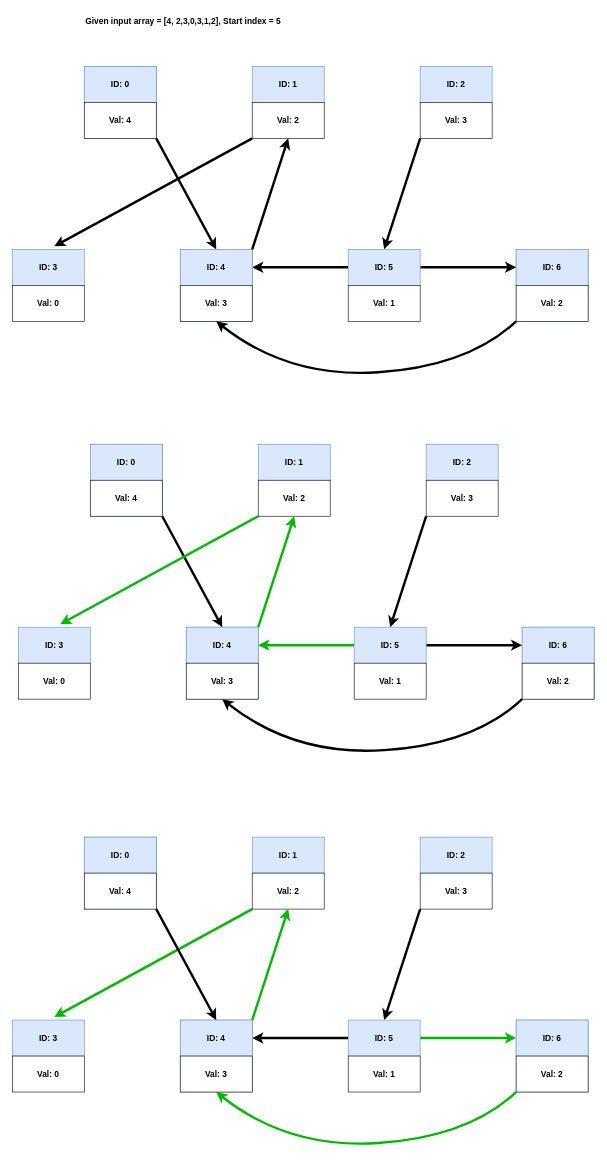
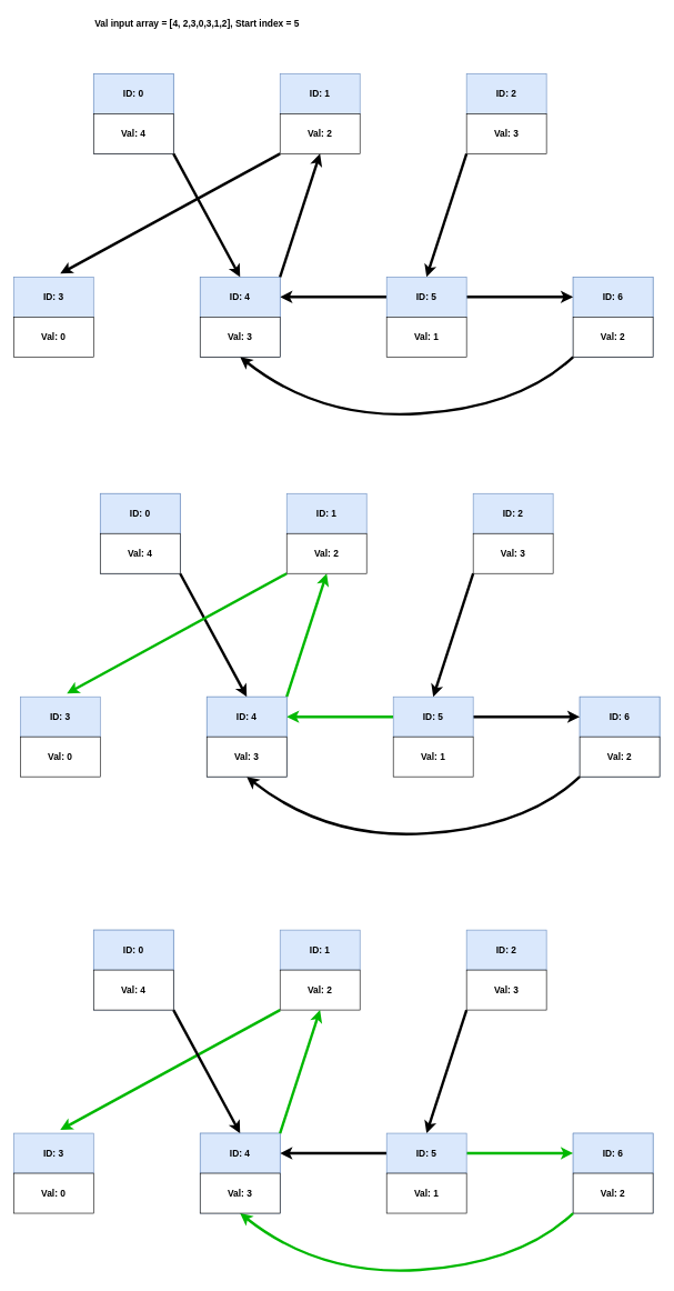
  <mxCell id="0" />
  <mxCell id="1" parent="0" />
- <mxCell id="2" value="&lt;b&gt;Given input array = [4, 2,3,0,3,1,2], Start index = 5&lt;/b&gt;" style="text;html=1;strokeColor=none;fillColor=none;align=left;verticalAlign=middle;whiteSpace=wrap;rounded=0;fontSize=14;" vertex="1" parent="1"><mxGeometry x="140" y="20" width="550" height="30" as="geometry" /></mxCell>
+ <mxCell id="2" value="&lt;b&gt;Val input array = [4, 2,3,0,3,1,2], Start index = 5&lt;/b&gt;" style="text;html=1;strokeColor=none;fillColor=none;align=left;verticalAlign=middle;whiteSpace=wrap;rounded=0;fontSize=14;" vertex="1" parent="1"><mxGeometry x="140" y="20" width="550" height="30" as="geometry" /></mxCell>
  <mxCell id="3" value="" style="group;fillColor=#dae8fc;strokeColor=#6c8ebf;container=0;" vertex="1" connectable="0" parent="1"><mxGeometry x="150" y="740" width="120" height="120" as="geometry" /></mxCell>
  <mxCell id="4" value="" style="group" vertex="1" connectable="0" parent="1"><mxGeometry x="30" y="1045" width="120" height="120" as="geometry" /></mxCell>
  <mxCell id="5" value="&lt;b&gt;&lt;font style=&quot;font-size: 14px;&quot;&gt;ID: 3&lt;/font&gt;&lt;/b&gt;" style="rounded=0;whiteSpace=wrap;html=1;fillColor=#dae8fc;strokeColor=#6c8ebf;" vertex="1" parent="4"><mxGeometry width="120" height="60" as="geometry" /></mxCell>
  <mxCell id="6" value="&lt;font style=&quot;font-size: 14px;&quot;&gt;&lt;b&gt;Val: 0&lt;br&gt;&lt;/b&gt;&lt;/font&gt;" style="rounded=0;whiteSpace=wrap;html=1;" vertex="1" parent="4"><mxGeometry y="60" width="120" height="60" as="geometry" /></mxCell>
  <mxCell id="7" value="" style="group;fillColor=#dae8fc;strokeColor=#6c8ebf;container=0;" vertex="1" connectable="0" parent="1"><mxGeometry x="310" y="1045" width="120" height="120" as="geometry" /></mxCell>
  <mxCell id="8" value="" style="group;fillColor=#dae8fc;strokeColor=#6c8ebf;" vertex="1" connectable="0" parent="1"><mxGeometry x="870" y="1045" width="120" height="120" as="geometry" /></mxCell>
  <mxCell id="9" value="&lt;b&gt;&lt;font style=&quot;font-size: 14px;&quot;&gt;ID: 6&lt;/font&gt;&lt;/b&gt;" style="rounded=0;whiteSpace=wrap;html=1;fillColor=#dae8fc;strokeColor=#6c8ebf;" vertex="1" parent="8"><mxGeometry width="120" height="60" as="geometry" /></mxCell>
  <mxCell id="10" value="&lt;font style=&quot;font-size: 14px;&quot;&gt;&lt;b&gt;Val: 2&lt;/b&gt;&lt;/font&gt;" style="rounded=0;whiteSpace=wrap;html=1;" vertex="1" parent="8"><mxGeometry y="60" width="120" height="60" as="geometry" /></mxCell>
  <mxCell id="11" value="" style="endArrow=classic;html=1;rounded=0;fontSize=14;exitX=1;exitY=1;exitDx=0;exitDy=0;entryX=0.5;entryY=0;entryDx=0;entryDy=0;strokeWidth=4;" edge="1" parent="1" source="19" target="24"><mxGeometry width="50" height="50" relative="1" as="geometry"><mxPoint x="620" y="940" as="sourcePoint" /><mxPoint x="670" y="890" as="targetPoint" /></mxGeometry></mxCell>
  <mxCell id="12" value="" style="endArrow=classic;html=1;rounded=0;fontSize=14;exitX=0;exitY=1;exitDx=0;exitDy=0;strokeWidth=4;strokeColor=#00B800;" edge="1" parent="1" source="21"><mxGeometry width="50" height="50" relative="1" as="geometry"><mxPoint x="305" y="870" as="sourcePoint" /><mxPoint x="100" y="1040" as="targetPoint" /></mxGeometry></mxCell>
  <mxCell id="13" value="" style="endArrow=classic;html=1;rounded=0;fontSize=14;exitX=0;exitY=1;exitDx=0;exitDy=0;strokeWidth=4;entryX=0.5;entryY=0;entryDx=0;entryDy=0;" edge="1" parent="1" target="26"><mxGeometry width="50" height="50" relative="1" as="geometry"><mxPoint x="710" y="860" as="sourcePoint" /><mxPoint x="380" y="1040" as="targetPoint" /></mxGeometry></mxCell>
  <mxCell id="14" value="" style="endArrow=classic;html=1;rounded=0;fontSize=14;exitX=1;exitY=0;exitDx=0;exitDy=0;strokeWidth=4;entryX=0.5;entryY=1;entryDx=0;entryDy=0;strokeColor=#00B800;" edge="1" parent="1" source="24" target="21"><mxGeometry width="50" height="50" relative="1" as="geometry"><mxPoint x="690" y="600" as="sourcePoint" /><mxPoint x="630" y="785" as="targetPoint" /></mxGeometry></mxCell>
  <mxCell id="15" value="" style="curved=1;endArrow=classic;html=1;rounded=0;strokeWidth=4;fontSize=14;exitX=0;exitY=1;exitDx=0;exitDy=0;entryX=0.5;entryY=1;entryDx=0;entryDy=0;" edge="1" parent="1" source="10" target="25"><mxGeometry width="50" height="50" relative="1" as="geometry"><mxPoint x="340" y="1600" as="sourcePoint" /><mxPoint x="290" y="1240" as="targetPoint" /><Array as="points"><mxPoint x="790" y="1240" /><mxPoint x="490" y="1260" /></Array></mxGeometry></mxCell>
  <mxCell id="16" value="" style="endArrow=classic;html=1;rounded=0;fontSize=14;exitX=0;exitY=0.5;exitDx=0;exitDy=0;strokeWidth=4;strokeColor=#00B800;" edge="1" parent="1" source="26"><mxGeometry width="50" height="50" relative="1" as="geometry"><mxPoint x="500" y="1165" as="sourcePoint" /><mxPoint x="430" y="1075" as="targetPoint" /></mxGeometry></mxCell>
  <mxCell id="17" value="" style="endArrow=classic;html=1;rounded=0;fontSize=14;exitX=1;exitY=0.5;exitDx=0;exitDy=0;strokeWidth=4;entryX=0;entryY=0.5;entryDx=0;entryDy=0;" edge="1" parent="1" source="26" target="9"><mxGeometry width="50" height="50" relative="1" as="geometry"><mxPoint x="880" y="990" as="sourcePoint" /><mxPoint x="720" y="990" as="targetPoint" /></mxGeometry></mxCell>
  <mxCell id="18" value="&lt;b&gt;&lt;font style=&quot;font-size: 14px;&quot;&gt;ID: 0&lt;/font&gt;&lt;/b&gt;" style="rounded=0;whiteSpace=wrap;html=1;fillColor=#dae8fc;strokeColor=#6c8ebf;" vertex="1" parent="1"><mxGeometry x="150" y="740" width="120" height="60" as="geometry" /></mxCell>
  <mxCell id="19" value="&lt;font style=&quot;font-size: 14px;&quot;&gt;&lt;b&gt;Val: 4&lt;/b&gt;&lt;/font&gt;" style="rounded=0;whiteSpace=wrap;html=1;" vertex="1" parent="1"><mxGeometry x="150" y="800" width="120" height="60" as="geometry" /></mxCell>
  <mxCell id="20" value="&lt;b&gt;&lt;font style=&quot;font-size: 14px;&quot;&gt;ID: 1&lt;/font&gt;&lt;/b&gt;" style="rounded=0;whiteSpace=wrap;html=1;fillColor=#dae8fc;strokeColor=#6c8ebf;" vertex="1" parent="1"><mxGeometry x="430" y="740" width="120" height="60" as="geometry" /></mxCell>
  <mxCell id="21" value="&lt;font style=&quot;font-size: 14px;&quot;&gt;&lt;b&gt;Val: 2&lt;/b&gt;&lt;/font&gt;" style="rounded=0;whiteSpace=wrap;html=1;" vertex="1" parent="1"><mxGeometry x="430" y="800" width="120" height="60" as="geometry" /></mxCell>
  <mxCell id="22" value="&lt;b&gt;&lt;font style=&quot;font-size: 14px;&quot;&gt;ID: 2&lt;/font&gt;&lt;/b&gt;" style="rounded=0;whiteSpace=wrap;html=1;fillColor=#dae8fc;strokeColor=#6c8ebf;" vertex="1" parent="1"><mxGeometry x="710" y="740" width="120" height="60" as="geometry" /></mxCell>
  <mxCell id="23" value="&lt;font style=&quot;font-size: 14px;&quot;&gt;&lt;b&gt;Val: 3&lt;/b&gt;&lt;/font&gt;" style="rounded=0;whiteSpace=wrap;html=1;" vertex="1" parent="1"><mxGeometry x="710" y="800" width="120" height="60" as="geometry" /></mxCell>
  <mxCell id="24" value="&lt;b&gt;&lt;font style=&quot;font-size: 14px;&quot;&gt;ID: 4&lt;/font&gt;&lt;/b&gt;" style="rounded=0;whiteSpace=wrap;html=1;fillColor=#dae8fc;strokeColor=#6c8ebf;" vertex="1" parent="1"><mxGeometry x="310" y="1045" width="120" height="60" as="geometry" /></mxCell>
  <mxCell id="25" value="&lt;font style=&quot;font-size: 14px;&quot;&gt;&lt;b&gt;Val: 3&lt;/b&gt;&lt;/font&gt;" style="rounded=0;whiteSpace=wrap;html=1;" vertex="1" parent="1"><mxGeometry x="310" y="1105" width="120" height="60" as="geometry" /></mxCell>
  <mxCell id="26" value="&lt;b&gt;&lt;font style=&quot;font-size: 14px;&quot;&gt;ID: 5&lt;/font&gt;&lt;/b&gt;" style="rounded=0;whiteSpace=wrap;html=1;fillColor=#dae8fc;strokeColor=#6c8ebf;" vertex="1" parent="1"><mxGeometry x="590" y="1045" width="120" height="60" as="geometry" /></mxCell>
  <mxCell id="27" value="&lt;font style=&quot;font-size: 14px;&quot;&gt;&lt;b&gt;Val: 1&lt;/b&gt;&lt;/font&gt;" style="rounded=0;whiteSpace=wrap;html=1;" vertex="1" parent="1"><mxGeometry x="590" y="1105" width="120" height="60" as="geometry" /></mxCell>
  <mxCell id="28" value="" style="group" vertex="1" connectable="0" parent="1"><mxGeometry x="20" y="110" width="960" height="520" as="geometry" /></mxCell>
  <mxCell id="29" value="" style="group;fillColor=#dae8fc;strokeColor=#6c8ebf;container=0;" vertex="1" connectable="0" parent="28"><mxGeometry x="120" width="120" height="120" as="geometry" /></mxCell>
  <mxCell id="30" value="" style="group" vertex="1" connectable="0" parent="28"><mxGeometry y="305" width="120" height="120" as="geometry" /></mxCell>
  <mxCell id="31" value="&lt;b&gt;&lt;font style=&quot;font-size: 14px;&quot;&gt;ID: 3&lt;/font&gt;&lt;/b&gt;" style="rounded=0;whiteSpace=wrap;html=1;fillColor=#dae8fc;strokeColor=#6c8ebf;" vertex="1" parent="30"><mxGeometry width="120" height="60" as="geometry" /></mxCell>
  <mxCell id="32" value="&lt;font style=&quot;font-size: 14px;&quot;&gt;&lt;b&gt;Val: 0&lt;br&gt;&lt;/b&gt;&lt;/font&gt;" style="rounded=0;whiteSpace=wrap;html=1;" vertex="1" parent="30"><mxGeometry y="60" width="120" height="60" as="geometry" /></mxCell>
  <mxCell id="33" value="" style="group;fillColor=#dae8fc;strokeColor=#6c8ebf;container=0;" vertex="1" connectable="0" parent="28"><mxGeometry x="280" y="305" width="120" height="120" as="geometry" /></mxCell>
  <mxCell id="34" value="" style="group;fillColor=#dae8fc;strokeColor=#6c8ebf;" vertex="1" connectable="0" parent="28"><mxGeometry x="840" y="305" width="120" height="120" as="geometry" /></mxCell>
  <mxCell id="35" value="&lt;b&gt;&lt;font style=&quot;font-size: 14px;&quot;&gt;ID: 6&lt;/font&gt;&lt;/b&gt;" style="rounded=0;whiteSpace=wrap;html=1;fillColor=#dae8fc;strokeColor=#6c8ebf;" vertex="1" parent="34"><mxGeometry width="120" height="60" as="geometry" /></mxCell>
  <mxCell id="36" value="&lt;font style=&quot;font-size: 14px;&quot;&gt;&lt;b&gt;Val: 2&lt;/b&gt;&lt;/font&gt;" style="rounded=0;whiteSpace=wrap;html=1;" vertex="1" parent="34"><mxGeometry y="60" width="120" height="60" as="geometry" /></mxCell>
  <mxCell id="37" value="" style="endArrow=classic;html=1;rounded=0;fontSize=14;exitX=0;exitY=1;exitDx=0;exitDy=0;strokeWidth=4;" edge="1" parent="28" source="45"><mxGeometry width="50" height="50" relative="1" as="geometry"><mxPoint x="275" y="130.0" as="sourcePoint" /><mxPoint x="70" y="300" as="targetPoint" /></mxGeometry></mxCell>
  <mxCell id="38" value="" style="endArrow=classic;html=1;rounded=0;fontSize=14;exitX=0;exitY=1;exitDx=0;exitDy=0;strokeWidth=4;entryX=0.5;entryY=0;entryDx=0;entryDy=0;" edge="1" parent="28" target="52"><mxGeometry width="50" height="50" relative="1" as="geometry"><mxPoint x="680" y="120.0" as="sourcePoint" /><mxPoint x="350" y="300" as="targetPoint" /></mxGeometry></mxCell>
  <mxCell id="39" value="" style="curved=1;endArrow=classic;html=1;rounded=0;strokeWidth=4;fontSize=14;exitX=0;exitY=1;exitDx=0;exitDy=0;entryX=0.5;entryY=1;entryDx=0;entryDy=0;" edge="1" parent="28" source="36" target="51"><mxGeometry width="50" height="50" relative="1" as="geometry"><mxPoint x="310" y="860" as="sourcePoint" /><mxPoint x="260" y="500" as="targetPoint" /><Array as="points"><mxPoint x="760" y="500" /><mxPoint x="460" y="520" /></Array></mxGeometry></mxCell>
  <mxCell id="40" value="" style="endArrow=classic;html=1;rounded=0;fontSize=14;exitX=0;exitY=0.5;exitDx=0;exitDy=0;strokeWidth=4;" edge="1" parent="28" source="52"><mxGeometry width="50" height="50" relative="1" as="geometry"><mxPoint x="470" y="425" as="sourcePoint" /><mxPoint x="400" y="335" as="targetPoint" /></mxGeometry></mxCell>
  <mxCell id="41" value="" style="endArrow=classic;html=1;rounded=0;fontSize=14;exitX=1;exitY=0.5;exitDx=0;exitDy=0;strokeWidth=4;entryX=0;entryY=0.5;entryDx=0;entryDy=0;" edge="1" parent="28" source="52" target="35"><mxGeometry width="50" height="50" relative="1" as="geometry"><mxPoint x="850" y="250" as="sourcePoint" /><mxPoint x="690" y="250" as="targetPoint" /></mxGeometry></mxCell>
  <mxCell id="42" value="&lt;b&gt;&lt;font style=&quot;font-size: 14px;&quot;&gt;ID: 0&lt;/font&gt;&lt;/b&gt;" style="rounded=0;whiteSpace=wrap;html=1;fillColor=#dae8fc;strokeColor=#6c8ebf;" vertex="1" parent="28"><mxGeometry x="120" width="120" height="60" as="geometry" /></mxCell>
  <mxCell id="43" value="&lt;font style=&quot;font-size: 14px;&quot;&gt;&lt;b&gt;Val: 4&lt;/b&gt;&lt;/font&gt;" style="rounded=0;whiteSpace=wrap;html=1;" vertex="1" parent="28"><mxGeometry x="120" y="60" width="120" height="60" as="geometry" /></mxCell>
  <mxCell id="44" value="&lt;b&gt;&lt;font style=&quot;font-size: 14px;&quot;&gt;ID: 1&lt;/font&gt;&lt;/b&gt;" style="rounded=0;whiteSpace=wrap;html=1;fillColor=#dae8fc;strokeColor=#6c8ebf;" vertex="1" parent="28"><mxGeometry x="400" width="120" height="60" as="geometry" /></mxCell>
  <mxCell id="45" value="&lt;font style=&quot;font-size: 14px;&quot;&gt;&lt;b&gt;Val: 2&lt;/b&gt;&lt;/font&gt;" style="rounded=0;whiteSpace=wrap;html=1;" vertex="1" parent="28"><mxGeometry x="400" y="60" width="120" height="60" as="geometry" /></mxCell>
  <mxCell id="46" value="&lt;b&gt;&lt;font style=&quot;font-size: 14px;&quot;&gt;ID: 2&lt;/font&gt;&lt;/b&gt;" style="rounded=0;whiteSpace=wrap;html=1;fillColor=#dae8fc;strokeColor=#6c8ebf;" vertex="1" parent="28"><mxGeometry x="680" width="120" height="60" as="geometry" /></mxCell>
  <mxCell id="47" value="&lt;font style=&quot;font-size: 14px;&quot;&gt;&lt;b&gt;Val: 3&lt;/b&gt;&lt;/font&gt;" style="rounded=0;whiteSpace=wrap;html=1;" vertex="1" parent="28"><mxGeometry x="680" y="60" width="120" height="60" as="geometry" /></mxCell>
  <mxCell id="48" value="&lt;b&gt;&lt;font style=&quot;font-size: 14px;&quot;&gt;ID: 4&lt;/font&gt;&lt;/b&gt;" style="rounded=0;whiteSpace=wrap;html=1;fillColor=#dae8fc;strokeColor=#6c8ebf;" vertex="1" parent="28"><mxGeometry x="280" y="305" width="120" height="60" as="geometry" /></mxCell>
  <mxCell id="49" value="" style="endArrow=classic;html=1;rounded=0;fontSize=14;exitX=1;exitY=1;exitDx=0;exitDy=0;entryX=0.5;entryY=0;entryDx=0;entryDy=0;strokeWidth=4;" edge="1" parent="28" source="43" target="48"><mxGeometry width="50" height="50" relative="1" as="geometry"><mxPoint x="590" y="200" as="sourcePoint" /><mxPoint x="640" y="150" as="targetPoint" /></mxGeometry></mxCell>
  <mxCell id="50" value="" style="endArrow=classic;html=1;rounded=0;fontSize=14;exitX=1;exitY=0;exitDx=0;exitDy=0;strokeWidth=4;entryX=0.5;entryY=1;entryDx=0;entryDy=0;" edge="1" parent="28" source="48" target="45"><mxGeometry width="50" height="50" relative="1" as="geometry"><mxPoint x="660" y="-140.0" as="sourcePoint" /><mxPoint x="600" y="45" as="targetPoint" /></mxGeometry></mxCell>
  <mxCell id="51" value="&lt;font style=&quot;font-size: 14px;&quot;&gt;&lt;b&gt;Val: 3&lt;/b&gt;&lt;/font&gt;" style="rounded=0;whiteSpace=wrap;html=1;" vertex="1" parent="28"><mxGeometry x="280" y="365" width="120" height="60" as="geometry" /></mxCell>
  <mxCell id="52" value="&lt;b&gt;&lt;font style=&quot;font-size: 14px;&quot;&gt;ID: 5&lt;/font&gt;&lt;/b&gt;" style="rounded=0;whiteSpace=wrap;html=1;fillColor=#dae8fc;strokeColor=#6c8ebf;" vertex="1" parent="28"><mxGeometry x="560" y="305" width="120" height="60" as="geometry" /></mxCell>
  <mxCell id="53" value="&lt;font style=&quot;font-size: 14px;&quot;&gt;&lt;b&gt;Val: 1&lt;/b&gt;&lt;/font&gt;" style="rounded=0;whiteSpace=wrap;html=1;" vertex="1" parent="28"><mxGeometry x="560" y="365" width="120" height="60" as="geometry" /></mxCell>
  <mxCell id="54" value="" style="group" vertex="1" connectable="0" parent="1"><mxGeometry x="20" y="1395" width="960" height="520" as="geometry" /></mxCell>
  <mxCell id="55" value="" style="group;fillColor=#dae8fc;strokeColor=#6c8ebf;container=0;" vertex="1" connectable="0" parent="54"><mxGeometry x="120" width="120" height="120" as="geometry" /></mxCell>
  <mxCell id="56" value="" style="group" vertex="1" connectable="0" parent="54"><mxGeometry y="305" width="120" height="120" as="geometry" /></mxCell>
  <mxCell id="57" value="&lt;b&gt;&lt;font style=&quot;font-size: 14px;&quot;&gt;ID: 3&lt;/font&gt;&lt;/b&gt;" style="rounded=0;whiteSpace=wrap;html=1;fillColor=#dae8fc;strokeColor=#6c8ebf;" vertex="1" parent="56"><mxGeometry width="120" height="60" as="geometry" /></mxCell>
  <mxCell id="58" value="&lt;font style=&quot;font-size: 14px;&quot;&gt;&lt;b&gt;Val: 0&lt;br&gt;&lt;/b&gt;&lt;/font&gt;" style="rounded=0;whiteSpace=wrap;html=1;" vertex="1" parent="56"><mxGeometry y="60" width="120" height="60" as="geometry" /></mxCell>
  <mxCell id="59" value="" style="group;fillColor=#dae8fc;strokeColor=#6c8ebf;container=0;" vertex="1" connectable="0" parent="54"><mxGeometry x="280" y="305" width="120" height="120" as="geometry" /></mxCell>
  <mxCell id="60" value="" style="group;fillColor=#dae8fc;strokeColor=#6c8ebf;" vertex="1" connectable="0" parent="54"><mxGeometry x="840" y="305" width="120" height="120" as="geometry" /></mxCell>
  <mxCell id="61" value="&lt;b&gt;&lt;font style=&quot;font-size: 14px;&quot;&gt;ID: 6&lt;/font&gt;&lt;/b&gt;" style="rounded=0;whiteSpace=wrap;html=1;fillColor=#dae8fc;strokeColor=#6c8ebf;" vertex="1" parent="60"><mxGeometry width="120" height="60" as="geometry" /></mxCell>
  <mxCell id="62" value="&lt;font style=&quot;font-size: 14px;&quot;&gt;&lt;b&gt;Val: 2&lt;/b&gt;&lt;/font&gt;" style="rounded=0;whiteSpace=wrap;html=1;" vertex="1" parent="60"><mxGeometry y="60" width="120" height="60" as="geometry" /></mxCell>
  <mxCell id="63" value="" style="endArrow=classic;html=1;rounded=0;fontSize=14;exitX=0;exitY=1;exitDx=0;exitDy=0;strokeWidth=4;strokeColor=#00B800;" edge="1" parent="54" source="71"><mxGeometry width="50" height="50" relative="1" as="geometry"><mxPoint x="275" y="130.0" as="sourcePoint" /><mxPoint x="70" y="300" as="targetPoint" /></mxGeometry></mxCell>
  <mxCell id="64" value="" style="endArrow=classic;html=1;rounded=0;fontSize=14;exitX=0;exitY=1;exitDx=0;exitDy=0;strokeWidth=4;entryX=0.5;entryY=0;entryDx=0;entryDy=0;" edge="1" parent="54" target="78"><mxGeometry width="50" height="50" relative="1" as="geometry"><mxPoint x="680" y="120.0" as="sourcePoint" /><mxPoint x="350" y="300" as="targetPoint" /></mxGeometry></mxCell>
  <mxCell id="65" value="" style="curved=1;endArrow=classic;html=1;rounded=0;strokeWidth=4;fontSize=14;exitX=0;exitY=1;exitDx=0;exitDy=0;entryX=0.5;entryY=1;entryDx=0;entryDy=0;strokeColor=#00B800;" edge="1" parent="54" source="62" target="77"><mxGeometry width="50" height="50" relative="1" as="geometry"><mxPoint x="310" y="860" as="sourcePoint" /><mxPoint x="260" y="500" as="targetPoint" /><Array as="points"><mxPoint x="760" y="500" /><mxPoint x="460" y="520" /></Array></mxGeometry></mxCell>
  <mxCell id="66" value="" style="endArrow=classic;html=1;rounded=0;fontSize=14;exitX=0;exitY=0.5;exitDx=0;exitDy=0;strokeWidth=4;" edge="1" parent="54" source="78"><mxGeometry width="50" height="50" relative="1" as="geometry"><mxPoint x="470" y="425" as="sourcePoint" /><mxPoint x="400" y="335" as="targetPoint" /></mxGeometry></mxCell>
  <mxCell id="67" value="" style="endArrow=classic;html=1;rounded=0;fontSize=14;exitX=1;exitY=0.5;exitDx=0;exitDy=0;strokeWidth=4;entryX=0;entryY=0.5;entryDx=0;entryDy=0;strokeColor=#00B800;" edge="1" parent="54" source="78" target="61"><mxGeometry width="50" height="50" relative="1" as="geometry"><mxPoint x="850" y="250" as="sourcePoint" /><mxPoint x="690" y="250" as="targetPoint" /></mxGeometry></mxCell>
  <mxCell id="68" value="&lt;b&gt;&lt;font style=&quot;font-size: 14px;&quot;&gt;ID: 0&lt;/font&gt;&lt;/b&gt;" style="rounded=0;whiteSpace=wrap;html=1;fillColor=#dae8fc;strokeColor=#6c8ebf;" vertex="1" parent="54"><mxGeometry x="120" width="120" height="60" as="geometry" /></mxCell>
  <mxCell id="69" value="&lt;font style=&quot;font-size: 14px;&quot;&gt;&lt;b&gt;Val: 4&lt;/b&gt;&lt;/font&gt;" style="rounded=0;whiteSpace=wrap;html=1;" vertex="1" parent="54"><mxGeometry x="120" y="60" width="120" height="60" as="geometry" /></mxCell>
  <mxCell id="70" value="&lt;b&gt;&lt;font style=&quot;font-size: 14px;&quot;&gt;ID: 1&lt;/font&gt;&lt;/b&gt;" style="rounded=0;whiteSpace=wrap;html=1;fillColor=#dae8fc;strokeColor=#6c8ebf;" vertex="1" parent="54"><mxGeometry x="400" width="120" height="60" as="geometry" /></mxCell>
  <mxCell id="71" value="&lt;font style=&quot;font-size: 14px;&quot;&gt;&lt;b&gt;Val: 2&lt;/b&gt;&lt;/font&gt;" style="rounded=0;whiteSpace=wrap;html=1;" vertex="1" parent="54"><mxGeometry x="400" y="60" width="120" height="60" as="geometry" /></mxCell>
  <mxCell id="72" value="&lt;b&gt;&lt;font style=&quot;font-size: 14px;&quot;&gt;ID: 2&lt;/font&gt;&lt;/b&gt;" style="rounded=0;whiteSpace=wrap;html=1;fillColor=#dae8fc;strokeColor=#6c8ebf;" vertex="1" parent="54"><mxGeometry x="680" width="120" height="60" as="geometry" /></mxCell>
  <mxCell id="73" value="&lt;font style=&quot;font-size: 14px;&quot;&gt;&lt;b&gt;Val: 3&lt;/b&gt;&lt;/font&gt;" style="rounded=0;whiteSpace=wrap;html=1;" vertex="1" parent="54"><mxGeometry x="680" y="60" width="120" height="60" as="geometry" /></mxCell>
  <mxCell id="74" value="&lt;b&gt;&lt;font style=&quot;font-size: 14px;&quot;&gt;ID: 4&lt;/font&gt;&lt;/b&gt;" style="rounded=0;whiteSpace=wrap;html=1;fillColor=#dae8fc;strokeColor=#6c8ebf;" vertex="1" parent="54"><mxGeometry x="280" y="305" width="120" height="60" as="geometry" /></mxCell>
  <mxCell id="75" value="" style="endArrow=classic;html=1;rounded=0;fontSize=14;exitX=1;exitY=1;exitDx=0;exitDy=0;entryX=0.5;entryY=0;entryDx=0;entryDy=0;strokeWidth=4;" edge="1" parent="54" source="69" target="74"><mxGeometry width="50" height="50" relative="1" as="geometry"><mxPoint x="590" y="200" as="sourcePoint" /><mxPoint x="640" y="150" as="targetPoint" /></mxGeometry></mxCell>
  <mxCell id="76" value="" style="endArrow=classic;html=1;rounded=0;fontSize=14;exitX=1;exitY=0;exitDx=0;exitDy=0;strokeWidth=4;entryX=0.5;entryY=1;entryDx=0;entryDy=0;strokeColor=#00B800;" edge="1" parent="54" source="74" target="71"><mxGeometry width="50" height="50" relative="1" as="geometry"><mxPoint x="660" y="-140.0" as="sourcePoint" /><mxPoint x="600" y="45" as="targetPoint" /></mxGeometry></mxCell>
  <mxCell id="77" value="&lt;font style=&quot;font-size: 14px;&quot;&gt;&lt;b&gt;Val: 3&lt;/b&gt;&lt;/font&gt;" style="rounded=0;whiteSpace=wrap;html=1;" vertex="1" parent="54"><mxGeometry x="280" y="365" width="120" height="60" as="geometry" /></mxCell>
  <mxCell id="78" value="&lt;b&gt;&lt;font style=&quot;font-size: 14px;&quot;&gt;ID: 5&lt;/font&gt;&lt;/b&gt;" style="rounded=0;whiteSpace=wrap;html=1;fillColor=#dae8fc;strokeColor=#6c8ebf;" vertex="1" parent="54"><mxGeometry x="560" y="305" width="120" height="60" as="geometry" /></mxCell>
  <mxCell id="79" value="&lt;font style=&quot;font-size: 14px;&quot;&gt;&lt;b&gt;Val: 1&lt;/b&gt;&lt;/font&gt;" style="rounded=0;whiteSpace=wrap;html=1;" vertex="1" parent="54"><mxGeometry x="560" y="365" width="120" height="60" as="geometry" /></mxCell>
